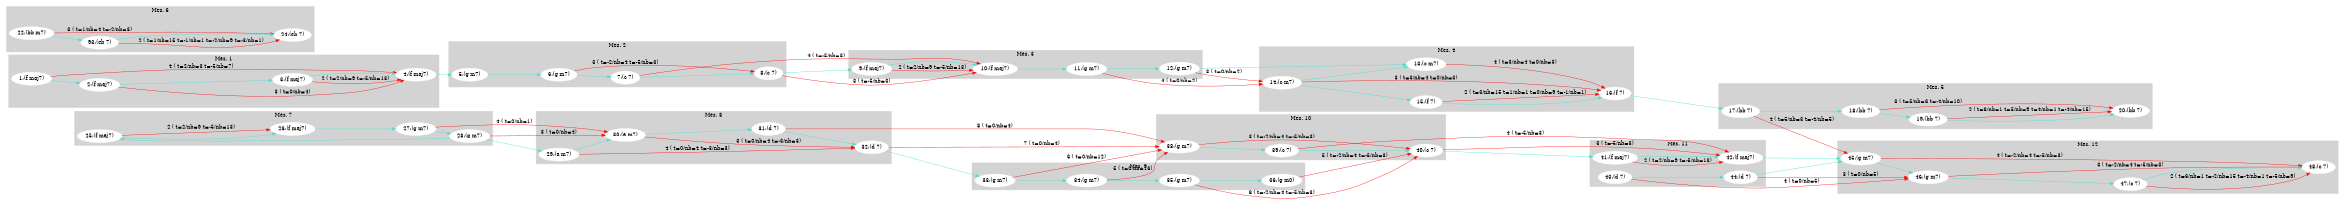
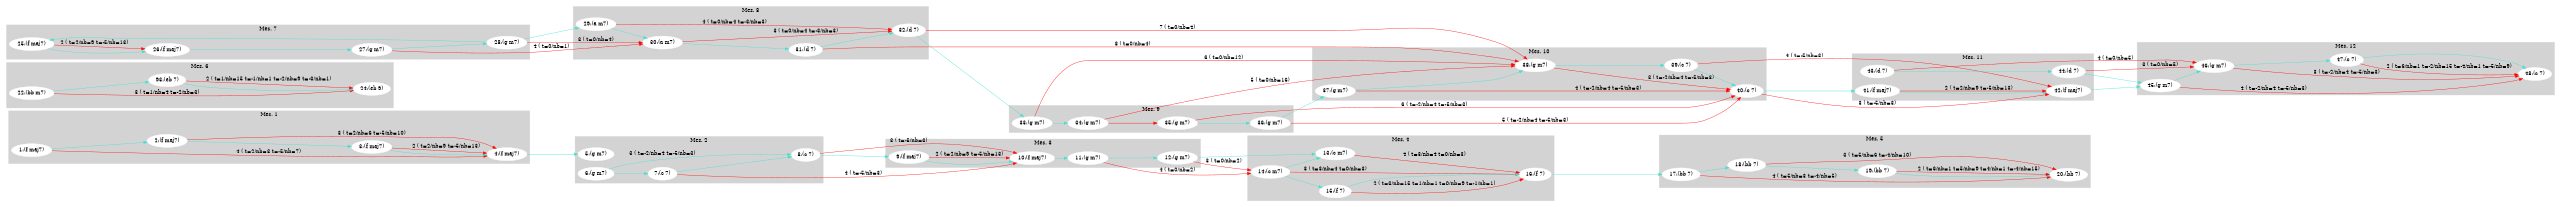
  digraph {
    rankdir=LR
    node [color=white style=filled]
    edge [color=turquoise constraint=true]
    "1:(f maj7)"
    "2:(f maj7)"
    "3:(f maj7)"
    "4:(f maj7)"
    "5:(g m7)"
    "6:(g m7)"
    "7:(c 7)"
    "8:(c 7)"
    "9:(f maj7)"
    "10:(f maj7)"
    "11:(g m7)"
    "12:(g m7)"
    "13:(c m7)"
    "14:(c m7)"
    "15:(f 7)"
    "16:(f 7)"
    "17:(bb 7)"
    "18:(bb 7)"
    "19:(bb 7)"
    "20:(bb 7)"
    "22:(bb m7)"
    n22 [label="93:(eb 7)"]
-   "24:(eb 7)"
+   "24:(eb 7)" [label="24:(eb 9)"]
    "25:(f maj7)"
    "26:(f maj7)"
    "27:(g m7)"
    "28:(g m7)"
    "29:(a m7)"
    "30:(a m7)"
    "31:(d 7)"
    "32:(d 7)"
    "33:(g m7)"
    "34:(g m7)"
    "35:(g m7)"
-   "36:(g m7)" [label="36:(g m0)"]
+   "36:(g m7)"
+   "37:(g m7)"
    "38:(g m7)"
    "39:(c 7)"
    "40:(c 7)"
    "41:(f maj7)"
    "42:(f maj7)"
    "43:(d 7)"
    "44:(d 7)"
    "45:(g m7)"
    "46:(g m7)"
    "47:(c 7)"
    "48:(c 7)"
    subgraph cluster_1 {
      color=lightgrey
      label="Mes. 1"
      style=filled
      "1:(f maj7)"
      "2:(f maj7)"
      "3:(f maj7)"
      "4:(f maj7)"
    }
    subgraph cluster_2 {
      color=lightgrey
      label="Mes. 2"
      style=filled
      "5:(g m7)"
      "6:(g m7)"
      "7:(c 7)"
      "8:(c 7)"
    }
    subgraph cluster_3 {
      color=lightgrey
      label="Mes. 3"
      style=filled
      "9:(f maj7)"
      "10:(f maj7)"
      "11:(g m7)"
      "12:(g m7)"
    }
    subgraph cluster_4 {
      color=lightgrey
      label="Mes. 4"
      style=filled
      "13:(c m7)"
      "14:(c m7)"
      "15:(f 7)"
      "16:(f 7)"
    }
    subgraph cluster_5 {
      color=lightgrey
      label="Mes. 5"
      style=filled
      "17:(bb 7)"
      "18:(bb 7)"
      "19:(bb 7)"
      "20:(bb 7)"
    }
    subgraph cluster_6 {
      color=lightgrey
      label="Mes. 6"
      style=filled
      "22:(bb m7)"
      n22
      "24:(eb 7)"
    }
    subgraph cluster_7 {
      color=lightgrey
      label="Mes. 7"
      style=filled
      "25:(f maj7)"
      "26:(f maj7)"
      "27:(g m7)"
      "28:(g m7)"
    }
    subgraph cluster_8 {
      color=lightgrey
      label="Mes. 8"
      style=filled
      "29:(a m7)"
      "30:(a m7)"
      "31:(d 7)"
      "32:(d 7)"
    }
    subgraph cluster_9 {
      color=lightgrey
      label="Mes. 9"
      style=filled
      "33:(g m7)"
      "34:(g m7)"
      "35:(g m7)"
      "36:(g m7)"
    }
    subgraph cluster_10 {
      color=lightgrey
      label="Mes. 10"
      style=filled
+     "37:(g m7)"
      "38:(g m7)"
      "39:(c 7)"
      "40:(c 7)"
    }
    subgraph cluster_11 {
      color=lightgrey
      label="Mes. 11"
      style=filled
      "41:(f maj7)"
      "42:(f maj7)"
      "43:(d 7)"
      "44:(d 7)"
    }
    subgraph cluster_12 {
      color=lightgrey
      label="Mes. 12"
      style=filled
      "45:(g m7)"
      "46:(g m7)"
      "47:(c 7)"
      "48:(c 7)"
    }
    "1:(f maj7)" -> "2:(f maj7)"
    "1:(f maj7)" -> "4:(f maj7)" [color=red label="4 ( t=2/nb=3 t=-5/nb=7)"]
    "2:(f maj7)" -> "3:(f maj7)"
-   "2:(f maj7)" -> "4:(f maj7)" [color=red label="3 ( t=0/nb=4)"]
+   "2:(f maj7)" -> "4:(f maj7)" [color=red label="3 ( t=2/nb=6 t=-5/nb=10)"]
    "3:(f maj7)" -> "4:(f maj7)"
    "3:(f maj7)" -> "4:(f maj7)" [color=red label="2 ( t=2/nb=9 t=-5/nb=13)"]
    "4:(f maj7)" -> "5:(g m7)"
-   "5:(g m7)" -> "6:(g m7)"
    "6:(g m7)" -> "7:(c 7)"
-   "6:(g m7)" -> "8:(c 7)" [color=red label="3 ( t=-2/nb=4 t=-5/nb=3)"]
+   "6:(g m7)" -> "8:(c 7)" [label="3 ( t=-2/nb=4 t=-5/nb=3)"]
    "7:(c 7)" -> "8:(c 7)"
    "7:(c 7)" -> "10:(f maj7)" [color=red label="4 ( t=-5/nb=3)"]
    "8:(c 7)" -> "9:(f maj7)"
    "8:(c 7)" -> "10:(f maj7)" [color=red label="3 ( t=-5/nb=3)"]
    "9:(f maj7)" -> "10:(f maj7)"
    "9:(f maj7)" -> "10:(f maj7)" [color=red label="2 ( t=2/nb=9 t=-5/nb=13)"]
    "10:(f maj7)" -> "11:(g m7)"
    "11:(g m7)" -> "12:(g m7)"
    "11:(g m7)" -> "14:(c m7)" [color=red label="4 ( t=0/nb=2)"]
    "12:(g m7)" -> "13:(c m7)"
    "12:(g m7)" -> "14:(c m7)" [color=red label="3 ( t=0/nb=2)"]
    "13:(c m7)" -> "16:(f 7)" [color=red label="4 ( t=3/nb=4 t=0/nb=3)"]
    "14:(c m7)" -> "13:(c m7)"
    "14:(c m7)" -> "15:(f 7)"
    "14:(c m7)" -> "16:(f 7)" [color=red label="3 ( t=3/nb=4 t=0/nb=3)"]
    "15:(f 7)" -> "16:(f 7)"
    "15:(f 7)" -> "16:(f 7)" [color=red label="2 ( t=3/nb=15 t=1/nb=1 t=0/nb=9 t=-1/nb=1)"]
    "16:(f 7)" -> "17:(bb 7)"
    "17:(bb 7)" -> "18:(bb 7)"
-   "17:(bb 7)" -> "45:(g m7)" [color=red label="4 ( t=5/nb=3 t=-4/nb=5)"]
+   "17:(bb 7)" -> "20:(bb 7)" [color=red label="4 ( t=5/nb=3 t=-4/nb=5)"]
    "18:(bb 7)" -> "19:(bb 7)"
    "18:(bb 7)" -> "20:(bb 7)" [color=red label="3 ( t=5/nb=6 t=-4/nb=10)"]
    "19:(bb 7)" -> "20:(bb 7)"
    "19:(bb 7)" -> "20:(bb 7)" [color=red label="2 ( t=6/nb=1 t=5/nb=9 t=4/nb=1 t=-4/nb=15)"]
    "22:(bb m7)" -> n22
    "22:(bb m7)" -> "24:(eb 7)" [color=red label="3 ( t=1/nb=4 t=-2/nb=3)"]
    n22 -> "24:(eb 7)"
    n22 -> "24:(eb 7)" [color=red label="2 ( t=1/nb=15 t=-1/nb=1 t=-2/nb=9 t=-3/nb=1)"]
    "25:(f maj7)" -> "26:(f maj7)"
    "25:(f maj7)" -> "26:(f maj7)" [color=red label="2 ( t=2/nb=9 t=-5/nb=13)"]
    "26:(f maj7)" -> "27:(g m7)"
    "27:(g m7)" -> "28:(g m7)"
    "27:(g m7)" -> "30:(a m7)" [color=red label="4 ( t=0/nb=1)"]
    "28:(g m7)" -> "25:(f maj7)"
    "28:(g m7)" -> "29:(a m7)"
    "28:(g m7)" -> "30:(a m7)" [color=red label="3 ( t=0/nb=4)"]
    "29:(a m7)" -> "30:(a m7)"
    "29:(a m7)" -> "32:(d 7)" [color=red label="4 ( t=0/nb=4 t=-3/nb=3)"]
    "30:(a m7)" -> "31:(d 7)"
    "30:(a m7)" -> "32:(d 7)" [color=red label="3 ( t=0/nb=4 t=-3/nb=3)"]
    "31:(d 7)" -> "32:(d 7)"
    "31:(d 7)" -> "38:(g m7)" [color=red label="8 ( t=0/nb=4)"]
    "32:(d 7)" -> "33:(g m7)"
    "32:(d 7)" -> "38:(g m7)" [color=red label="7 ( t=0/nb=4)"]
    "33:(g m7)" -> "34:(g m7)"
    "33:(g m7)" -> "38:(g m7)" [color=red label="6 ( t=0/nb=12)"]
-   "34:(g m7)" -> "35:(g m7)"
+   "34:(g m7)" -> "35:(g m7)" [color=red]
    "34:(g m7)" -> "38:(g m7)" [color=red label="5 ( t=0/nb=16)"]
    "35:(g m7)" -> "36:(g m7)"
    "35:(g m7)" -> "40:(c 7)" [color=red label="6 ( t=-2/nb=4 t=-5/nb=3)"]
+   "36:(g m7)" -> "37:(g m7)"
    "36:(g m7)" -> "40:(c 7)" [color=red label="5 ( t=-2/nb=4 t=-5/nb=3)"]
+   "37:(g m7)" -> "38:(g m7)"
+   "37:(g m7)" -> "40:(c 7)" [color=red label="4 ( t=-2/nb=4 t=-5/nb=3)"]
    "38:(g m7)" -> "39:(c 7)"
    "38:(g m7)" -> "40:(c 7)" [color=red label="3 ( t=-2/nb=4 t=-5/nb=3)"]
    "39:(c 7)" -> "40:(c 7)"
    "39:(c 7)" -> "42:(f maj7)" [color=red label="4 ( t=-5/nb=3)"]
    "40:(c 7)" -> "41:(f maj7)"
    "40:(c 7)" -> "42:(f maj7)" [color=red label="3 ( t=-5/nb=3)"]
    "41:(f maj7)" -> "42:(f maj7)"
    "41:(f maj7)" -> "42:(f maj7)" [color=red label="2 ( t=2/nb=9 t=-5/nb=13)"]
    "42:(f maj7)" -> "45:(g m7)"
    "43:(d 7)" -> "44:(d 7)"
    "43:(d 7)" -> "46:(g m7)" [color=red label="4 ( t=0/nb=5)"]
    "44:(d 7)" -> "45:(g m7)"
    "44:(d 7)" -> "46:(g m7)" [color=red label="3 ( t=0/nb=5)"]
    "45:(g m7)" -> "46:(g m7)"
    "45:(g m7)" -> "48:(c 7)" [color=red label="4 ( t=-2/nb=4 t=-5/nb=3)"]
    "46:(g m7)" -> "47:(c 7)"
    "46:(g m7)" -> "48:(c 7)" [color=red label="3 ( t=-2/nb=4 t=-5/nb=3)"]
    "47:(c 7)" -> "48:(c 7)"
    "47:(c 7)" -> "48:(c 7)" [color=red label="2 ( t=6/nb=1 t=-2/nb=15 t=-4/nb=1 t=-5/nb=9)"]
  }
